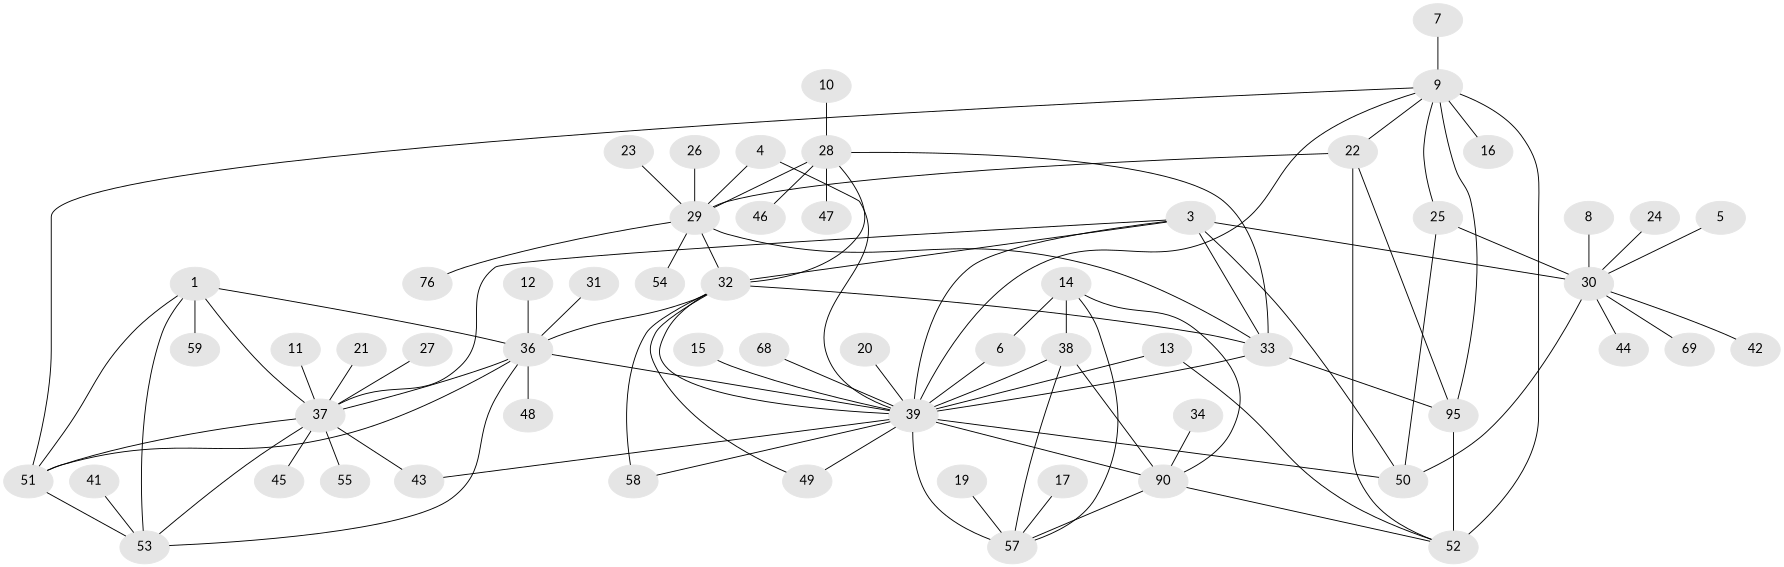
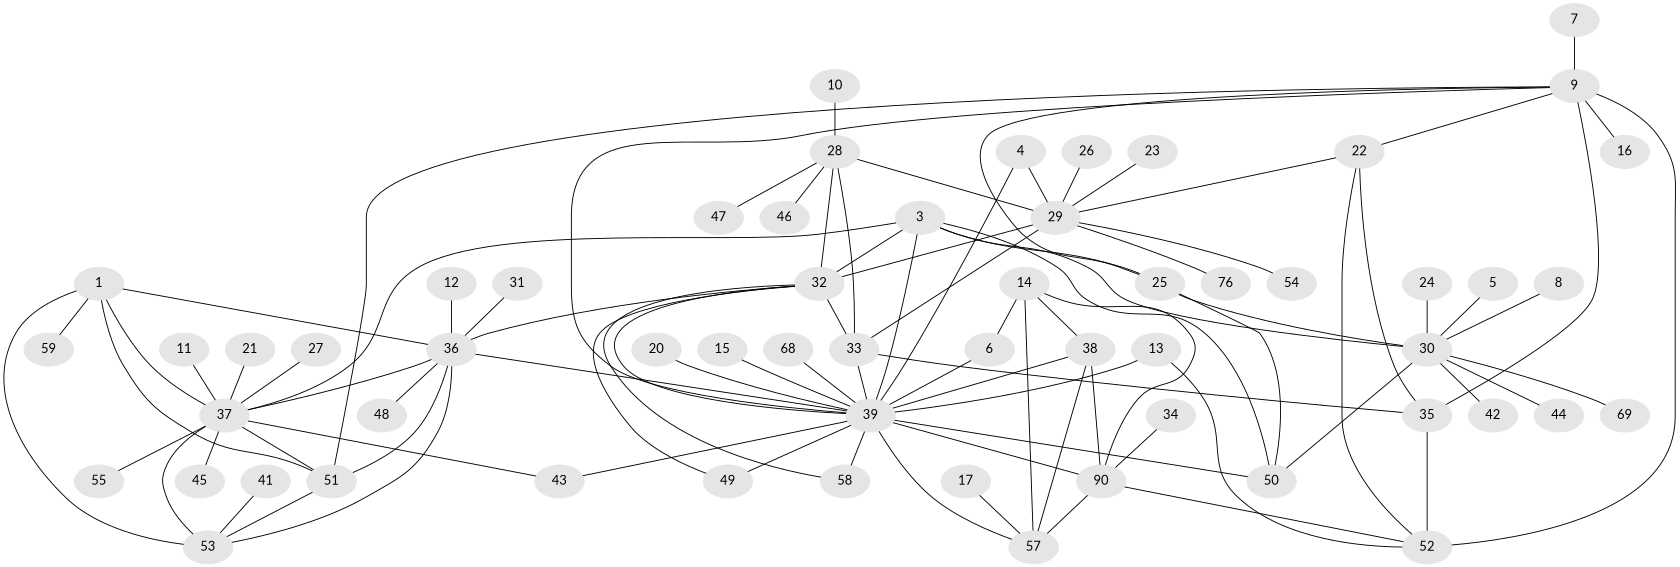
  graph {
    fontname=Lato
    node [color=gray90 fontname=Lato style=filled]
    edge [fontname=Lato weight=1.0]
    1
    36
    37
    51
    53
    59
    39
    48
    43
    45
    55
    28
    32
    29
    33
    46
    47
    n18 [label=90]
    52
    57
    3
    25
    30
    50
    42
    44
    n27 [label=69]
    49
    58
    4
    54
    n32 [label=76]
    5
    6
    7
    9
    16
    22
-   35 [label=95]
+   35
    8
    10
    11
    12
    13
    14
    38
    15
    17
    n49 [label=68]
-   19
    20
    21
    23
    24
    26
    27
    31
    34
    41
    1 -- 36 [weight=2.0]
    1 -- 37 [weight=2.0]
    1 -- 51 [weight=2.0]
    1 -- 53 [weight=2.0]
    1 -- 59
    36 -- 37
    36 -- 51
    36 -- 53
    36 -- 39
    36 -- 48
    37 -- 51
    37 -- 53
    37 -- 43
    37 -- 45
    37 -- 55
    51 -- 53
    39 -- 43
    39 -- n18
    39 -- 57
    39 -- 50 [weight=2.0]
    39 -- 49
    39 -- 58
    28 -- 32 [weight=2.0]
    28 -- 29 [weight=2.0]
    28 -- 33
    28 -- 46
    28 -- 47
    32 -- 36
    32 -- 39
    32 -- 33 [weight=2.0]
    32 -- 49
    32 -- 58
    29 -- 32 [weight=4.0]
    29 -- 33 [weight=2.0]
    29 -- 54
    29 -- n32
    33 -- 39
    33 -- 35
    n18 -- 52
    n18 -- 57
    3 -- 37
    3 -- 39
    3 -- 32
-   3 -- 33 [weight=4.0]
+   3 -- 25 [weight=4.0]
    3 -- 30 [weight=2.0]
    3 -- 50 [weight=2.0]
    25 -- 30 [weight=2.0]
    25 -- 50 [weight=2.0]
    30 -- 50
    30 -- 42
    30 -- 44
    30 -- n27
    4 -- 39
    4 -- 29
    5 -- 30
    6 -- 39
    7 -- 9
    9 -- 51
    9 -- 39
    9 -- 52 [weight=4.0]
    9 -- 25
    9 -- 16
    9 -- 22 [weight=2.0]
    9 -- 35 [weight=2.0]
    22 -- 29
    22 -- 52 [weight=2.0]
    22 -- 35
    35 -- 52 [weight=2.0]
    8 -- 30
    10 -- 28
    11 -- 37
    12 -- 36
    13 -- 39
    13 -- 52
    14 -- n18
    14 -- 57
    14 -- 6
    14 -- 38 [weight=2.0]
    38 -- 39 [weight=2.0]
    38 -- n18 [weight=2.0]
    38 -- 57 [weight=2.0]
    15 -- 39
    17 -- 57
    n49 -- 39
-   19 -- 57
    20 -- 39
    21 -- 37
    23 -- 29
    24 -- 30
    26 -- 29
    27 -- 37
    31 -- 36
    34 -- n18
    41 -- 53
  }
